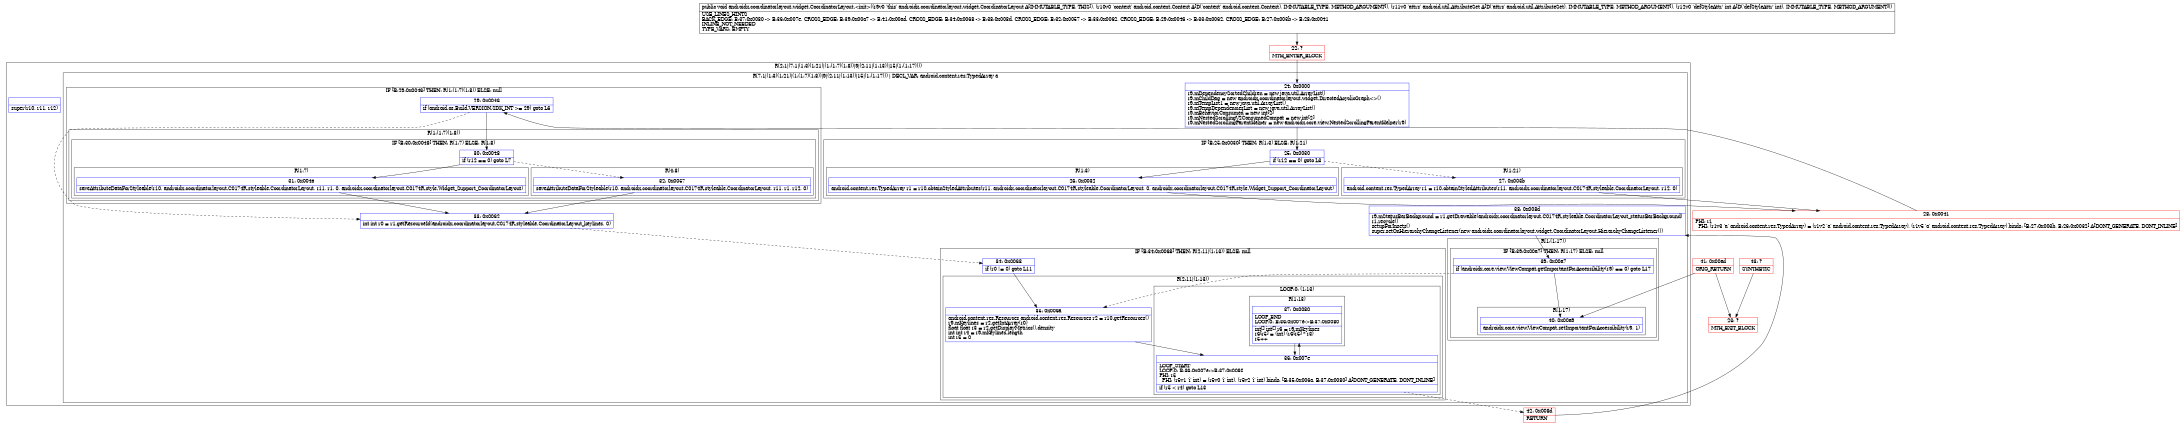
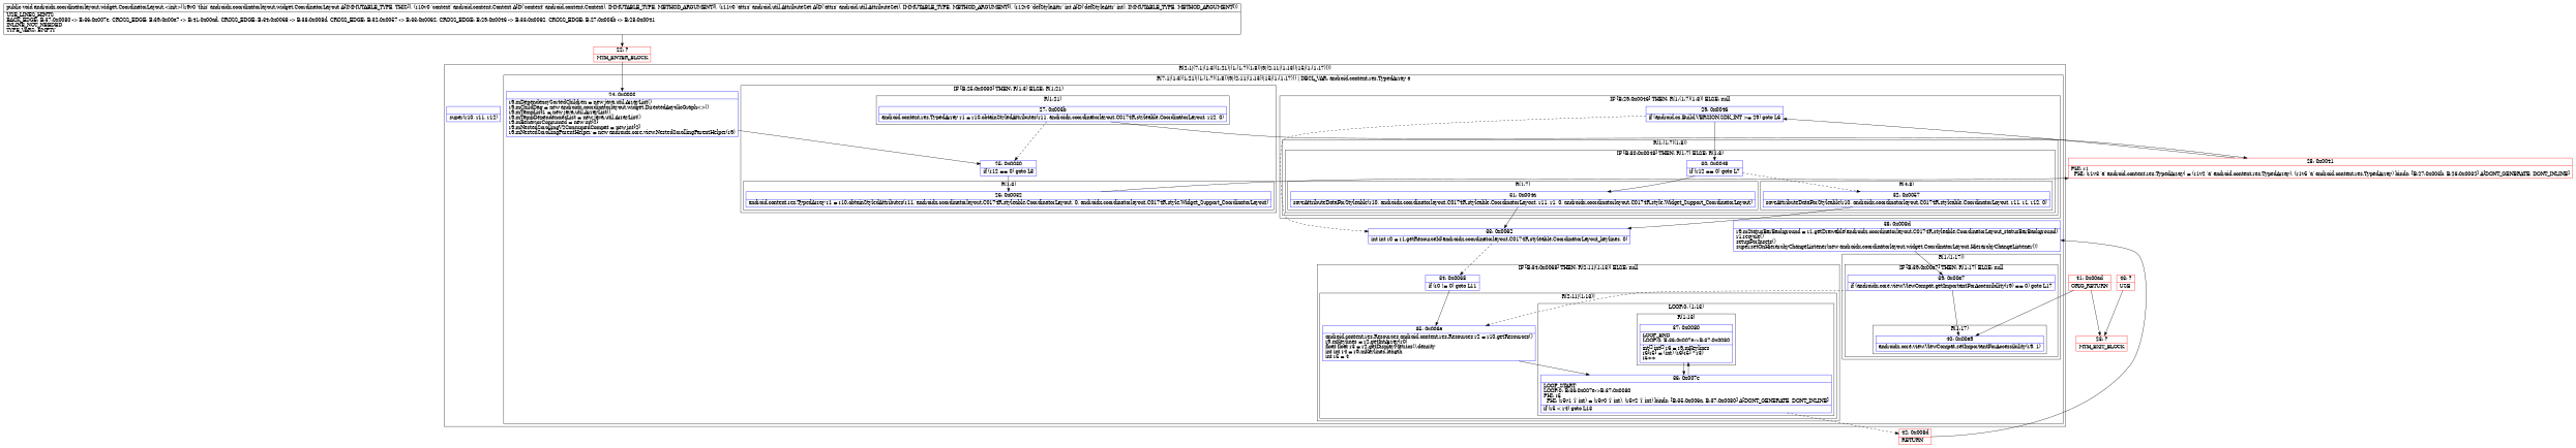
  digraph {
    node [color=blue shape=record]
    n1 [label="{26\:\ 0x0032|android.content.res.TypedArray r1 = r10.obtainStyledAttributes(r11, androidx.coordinatorlayout.C0174R.styleable.CoordinatorLayout, 0, androidx.coordinatorlayout.C0174R.style.Widget_Support_CoordinatorLayout)\l}"]
    n2 [label="{27\:\ 0x003b|android.content.res.TypedArray r1 = r10.obtainStyledAttributes(r11, androidx.coordinatorlayout.C0174R.styleable.CoordinatorLayout, r12, 0)\l}"]
    n3 [label="{25\:\ 0x0030|if (r12 == 0) goto L3\l}"]
    n4 [label="{31\:\ 0x004a|saveAttributeDataForStyleable(r10, androidx.coordinatorlayout.C0174R.styleable.CoordinatorLayout, r11, r1, 0, androidx.coordinatorlayout.C0174R.style.Widget_Support_CoordinatorLayout)\l}"]
    n5 [label="{32\:\ 0x0057|saveAttributeDataForStyleable(r10, androidx.coordinatorlayout.C0174R.styleable.CoordinatorLayout, r11, r1, r12, 0)\l}"]
    n6 [label="{30\:\ 0x0048|if (r12 == 0) goto L7\l}"]
    n7 [label="{29\:\ 0x0046|if (android.os.Build.VERSION.SDK_INT \>= 29) goto L6\l}"]
    n8 [label="{37\:\ 0x0080|LOOP_END\lLOOP:0: B:36:0x007e\-\>B:37:0x0080\l|int[] int[] r6 = r9.mKeylines\lr6[r5] = (int) (r6[r5] * r3)\lr5++\l}"]
    n9 [label="{36\:\ 0x007e|LOOP_START\lLOOP:0: B:36:0x007e\-\>B:37:0x0080\lPHI: r5 \l  PHI: (r5v1 'i' int) = (r5v0 'i' int), (r5v2 'i' int) binds: [B:35:0x006a, B:37:0x0080] A[DONT_GENERATE, DONT_INLINE]\l|if (r5 \< r4) goto L13\l}"]
-   n10 [label="{35\:\ 0x006a|android.content.res.Resources android.content.res.Resources r2 = r10.getResources()\lr9.mKeylines = r2.getIntArray(r0)\lfloat float r3 = r2.getDisplayMetrics().density\lint int r4 = r9.mKeylines.length\lint r5 = 0\l}"]
+   n10 [label="{35\:\ 0x006a|android.content.res.Resources android.content.res.Resources r2 = r10.getResources()\lr9.mKeylines = r2.getIntArray(r0)\lfloat float r3 = r2.getDisplayMetrics().density\lint int r4 = r9.mKeylines.length\lint r5 = 4\l}"]
    n11 [label="{34\:\ 0x0068|if (r0 != 0) goto L11\l}"]
    n12 [label="{40\:\ 0x00a9|androidx.core.view.ViewCompat.setImportantForAccessibility(r9, 1)\l}"]
    n13 [label="{39\:\ 0x00a7|if (androidx.core.view.ViewCompat.getImportantForAccessibility(r9) == 0) goto L17\l}"]
    n14 [label="{24\:\ 0x0000|r9.mDependencySortedChildren = new java.util.ArrayList()\lr9.mChildDag = new androidx.coordinatorlayout.widget.DirectedAcyclicGraph\<\>()\lr9.mTempList1 = new java.util.ArrayList()\lr9.mTempDependenciesList = new java.util.ArrayList()\lr9.mBehaviorConsumed = new int[2]\lr9.mNestedScrollingV2ConsumedCompat = new int[2]\lr9.mNestedScrollingParentHelper = new androidx.core.view.NestedScrollingParentHelper(r9)\l}"]
    n15 [label="{33\:\ 0x0062|int int r0 = r1.getResourceId(androidx.coordinatorlayout.C0174R.styleable.CoordinatorLayout_keylines, 0)\l}"]
    n16 [label="{38\:\ 0x008d|r9.mStatusBarBackground = r1.getDrawable(androidx.coordinatorlayout.C0174R.styleable.CoordinatorLayout_statusBarBackground)\lr1.recycle()\lsetupForInsets()\lsuper.setOnHierarchyChangeListener(new androidx.coordinatorlayout.widget.CoordinatorLayout.HierarchyChangeListener())\l}"]
    n17 [label="{|super(r10, r11, r12)\l}"]
    n18 [color=red label="{28\:\ 0x0041|PHI: r1 \l  PHI: (r1v3 'a' android.content.res.TypedArray) = (r1v2 'a' android.content.res.TypedArray), (r1v5 'a' android.content.res.TypedArray) binds: [B:27:0x003b, B:26:0x0032] A[DONT_GENERATE, DONT_INLINE]\l}"]
    n19 [color=red label="{42\:\ 0x008d|RETURN\l}"]
-   n20 [color=red label="{43\:\ ?|SYNTHETIC\l}"]
+   n20 [color=red label="{43\:\ ?|USE\l}"]
    n21 [color=red label="{23\:\ ?|MTH_EXIT_BLOCK\l}"]
    n22 [color=red label="{41\:\ 0x00ad|ORIG_RETURN\l}"]
    n23 [color=red label="{22\:\ ?|MTH_ENTER_BLOCK\l}"]
    n24 [label="{public void androidx.coordinatorlayout.widget.CoordinatorLayout.\<init\>((r9v0 'this' androidx.coordinatorlayout.widget.CoordinatorLayout A[IMMUTABLE_TYPE, THIS]), (r10v0 'context' android.content.Context A[D('context' android.content.Context), IMMUTABLE_TYPE, METHOD_ARGUMENT]), (r11v0 'attrs' android.util.AttributeSet A[D('attrs' android.util.AttributeSet), IMMUTABLE_TYPE, METHOD_ARGUMENT]), (r12v0 'defStyleAttr' int A[D('defStyleAttr' int), IMMUTABLE_TYPE, METHOD_ARGUMENT]))  | USE_LINES_HINTS\lBACK_EDGE: B:37:0x0080 \-\> B:36:0x007e, CROSS_EDGE: B:39:0x00a7 \-\> B:41:0x00ad, CROSS_EDGE: B:34:0x0068 \-\> B:38:0x008d, CROSS_EDGE: B:32:0x0057 \-\> B:33:0x0062, CROSS_EDGE: B:29:0x0046 \-\> B:33:0x0062, CROSS_EDGE: B:27:0x003b \-\> B:28:0x0041\lINLINE_NOT_NEEDED\lTYPE_VARS: EMPTY\l}" color=""]
    subgraph cluster_1 {
      label="R(2:1|(7:1|(1:3)(1:21)|(1:(1:7)(1:8))|9|(2:11|(1:13))|15|(1:(1:17))))"
      n17
      subgraph cluster_2 {
        label="R(7:1|(1:3)(1:21)|(1:(1:7)(1:8))|9|(2:11|(1:13))|15|(1:(1:17))) | DECL_VAR: android.content.res.TypedArray a\l"
        n14
        n15
        n16
        subgraph cluster_3 {
          label="IF [B:25:0x0030] THEN: R(1:3) ELSE: R(1:21)"
          n3
          subgraph cluster_4 {
            label="R(1:3)"
            n1
          }
          subgraph cluster_5 {
            label="R(1:21)"
            n2
          }
        }
        subgraph cluster_6 {
          label="IF [B:29:0x0046] THEN: R(1:(1:7)(1:8)) ELSE: null"
          n7
          subgraph cluster_7 {
            label="R(1:(1:7)(1:8))"
            subgraph cluster_8 {
              label="IF [B:30:0x0048] THEN: R(1:7) ELSE: R(1:8)"
              n6
              subgraph cluster_9 {
                label="R(1:7)"
                n4
              }
              subgraph cluster_10 {
                label="R(4:8)"
                n5
              }
            }
          }
        }
        subgraph cluster_11 {
          label="IF [B:34:0x0068] THEN: R(2:11|(1:13)) ELSE: null"
          n11
          subgraph cluster_12 {
            label="R(2:11|(1:13))"
            n10
            subgraph cluster_13 {
              label="LOOP:0: (1:13)"
              n9
              subgraph cluster_14 {
                label="R(1:13)"
                n8
              }
            }
          }
        }
        subgraph cluster_15 {
          label="R(1:(1:17))"
          subgraph cluster_16 {
            label="IF [B:39:0x00a7] THEN: R(1:17) ELSE: null"
            n13
            subgraph cluster_17 {
              label="R(1:17)"
              n12
            }
          }
        }
      }
    }
    n1 -> n18
    n2 -> n18
    n3 -> n1
-   n3 -> n2 [style=dashed]
+   n2 -> n3 [style=dashed]
    n4 -> n15
    n5 -> n15
    n6 -> n4
    n6 -> n5 [style=dashed]
    n7 -> n6
    n7 -> n15 [style=dashed]
    n8 -> n9
    n9 -> n8
    n9 -> n19 [style=dashed]
    n10 -> n9
    n11 -> n10
    n13 -> n10 [style=dashed]
    n13 -> n12
    n14 -> n3
    n15 -> n11 [style=dashed]
    n16 -> n13
    n18 -> n7
    n19 -> n16
    n20 -> n21
    n22 -> n12
    n22 -> n21
    n23 -> n14
    n24 -> n23
  }
